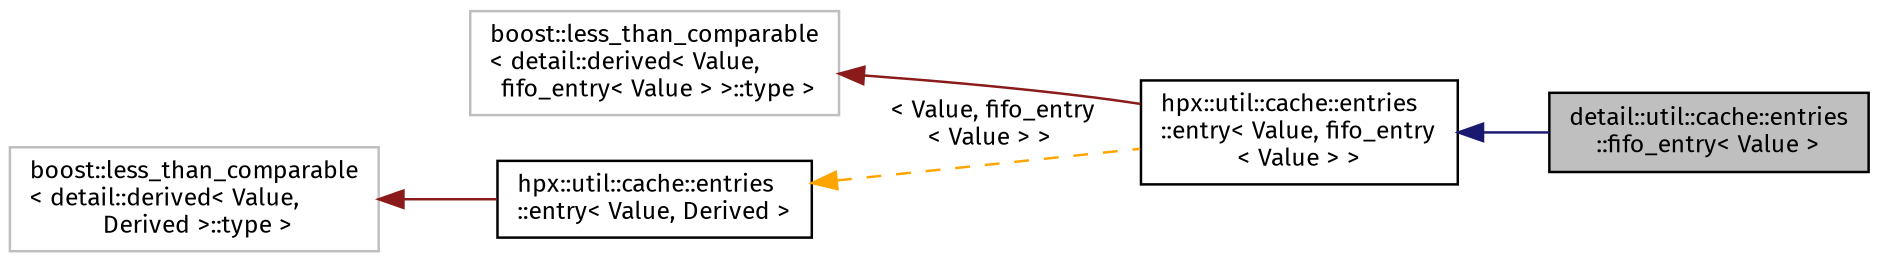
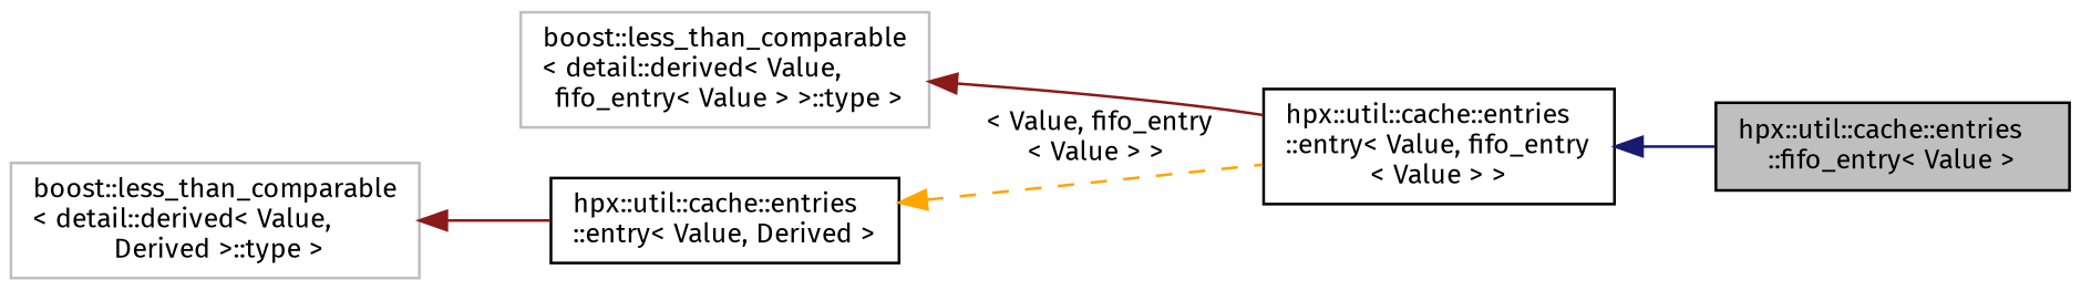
  digraph {
    rankdir=LR
    fontname="Fira Sans"
    node [color=black fillcolor=white fontname="Fira Sans" fontsize=10 shape=record style=filled]
    edge [color=firebrick4 dir=back fontname="Fira Sans" fontsize=10 labelfontname=Helvetica labelfontsize=10 style=solid]
-   n1 [fillcolor=grey75 fontcolor=black height=0.2 label="detail::util::cache::entries\l::fifo_entry\< Value \>" width=0.4]
+   n1 [fillcolor=grey75 fontcolor=black height=0.2 label="hpx::util::cache::entries\l::fifo_entry\< Value \>" width=0.4]
    n2 [height=0.2 label="hpx::util::cache::entries\l::entry\< Value, fifo_entry\l\< Value \> \>" width=0.4]
    n3 [color=grey75 height=0.2 label="boost::less_than_comparable\l\< detail::derived\< Value,\l fifo_entry\< Value \> \>::type \>" width=0.4]
    n4 [height=0.2 label="hpx::util::cache::entries\l::entry\< Value, Derived \>" width=0.4]
    n5 [color=grey75 height=0.2 label="boost::less_than_comparable\l\< detail::derived\< Value,\l Derived \>::type \>" width=0.4]
    n2 -> n1 [color=midnightblue]
    n3 -> n2
    n4 -> n2 [color=orange label=" \< Value, fifo_entry\l\< Value \> \>" style=dashed]
    n5 -> n4
  }
